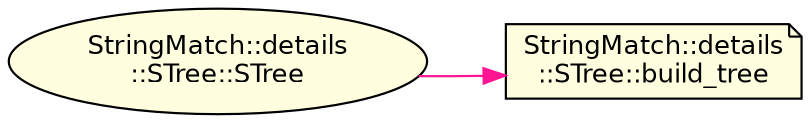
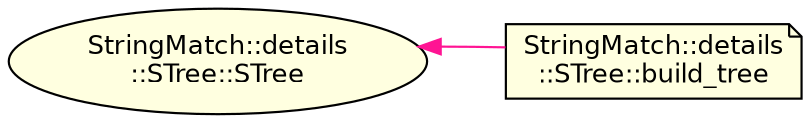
  digraph {
    rankdir=RL
    node [color=black fillcolor=lightyellow fontname=Helvetica fontsize=12 style=filled]
    n1 [fontcolor=black height=0.2 label="StringMatch::details\l::STree::build_tree" shape=note width=0.4]
    n2 [height=0.2 label="StringMatch::details\l::STree::STree" shape=ellipse width=0.4]
-   n1 -> n2 [color=deeppink dir=back fontname=Helvetica fontsize=12 labelfontname=Helvetica labelfontsize=12 style=solid]
+   n2 -> n1 [color=deeppink dir=back fontname=Helvetica fontsize=12 labelfontname=Helvetica labelfontsize=12 style=solid]
  }
